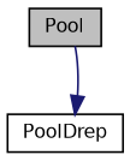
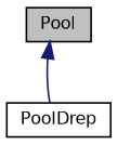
  digraph {
    node [color=black fontname=Helvetica fontsize=10 shape=record style=filled]
    n1 [fillcolor=grey75 fontcolor=black height=0.2 label=Pool width=0.4]
    n2 [fillcolor=white height=0.2 label=PoolDrep width=0.4]
-   n2 -> n1 [color=midnightblue dir=back fontname=Helvetica fontsize=10 labelfontname=Helvetica labelfontsize=10 style=solid]
+   n1 -> n2 [color=midnightblue dir=back fontname=Helvetica fontsize=10 labelfontname=Helvetica labelfontsize=10 style=solid]
  }
